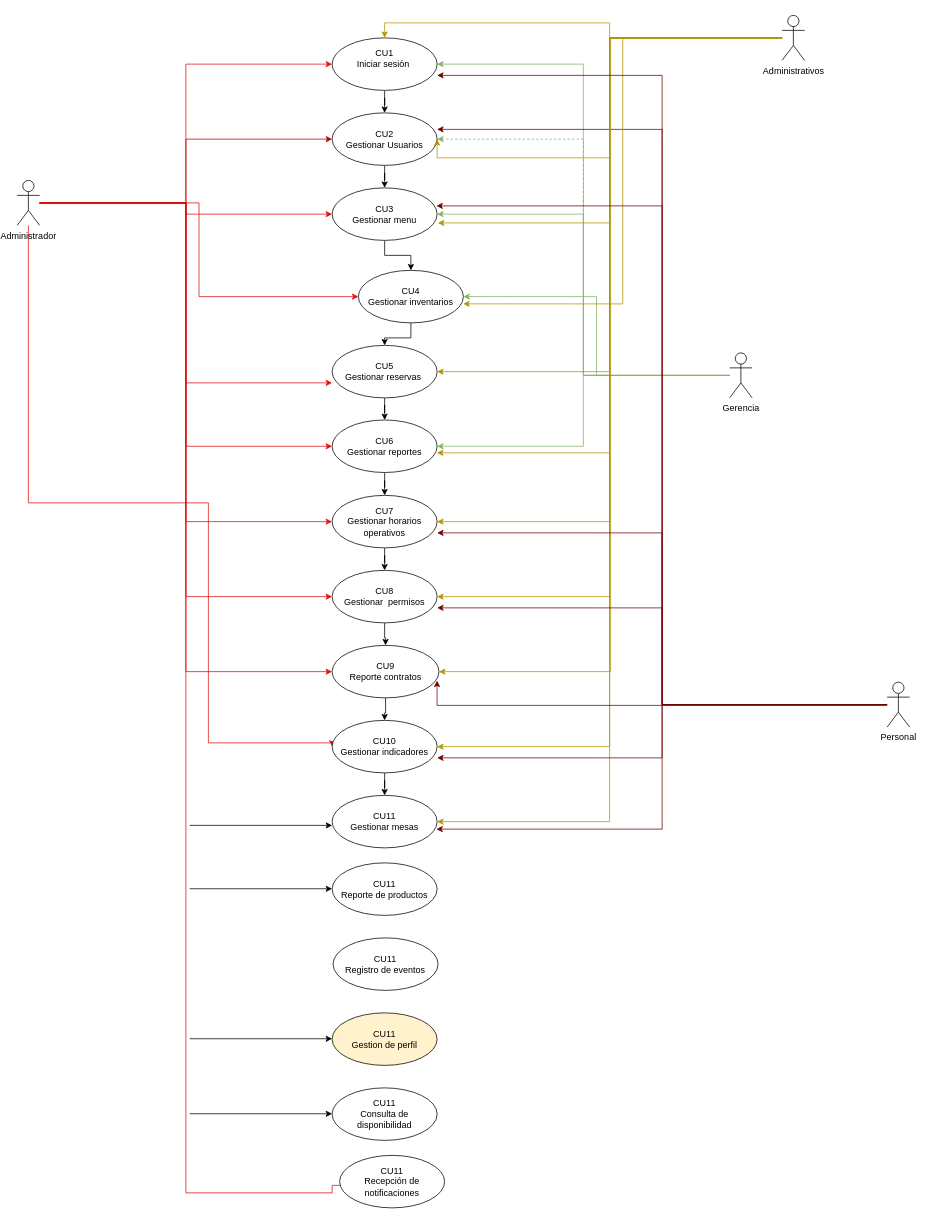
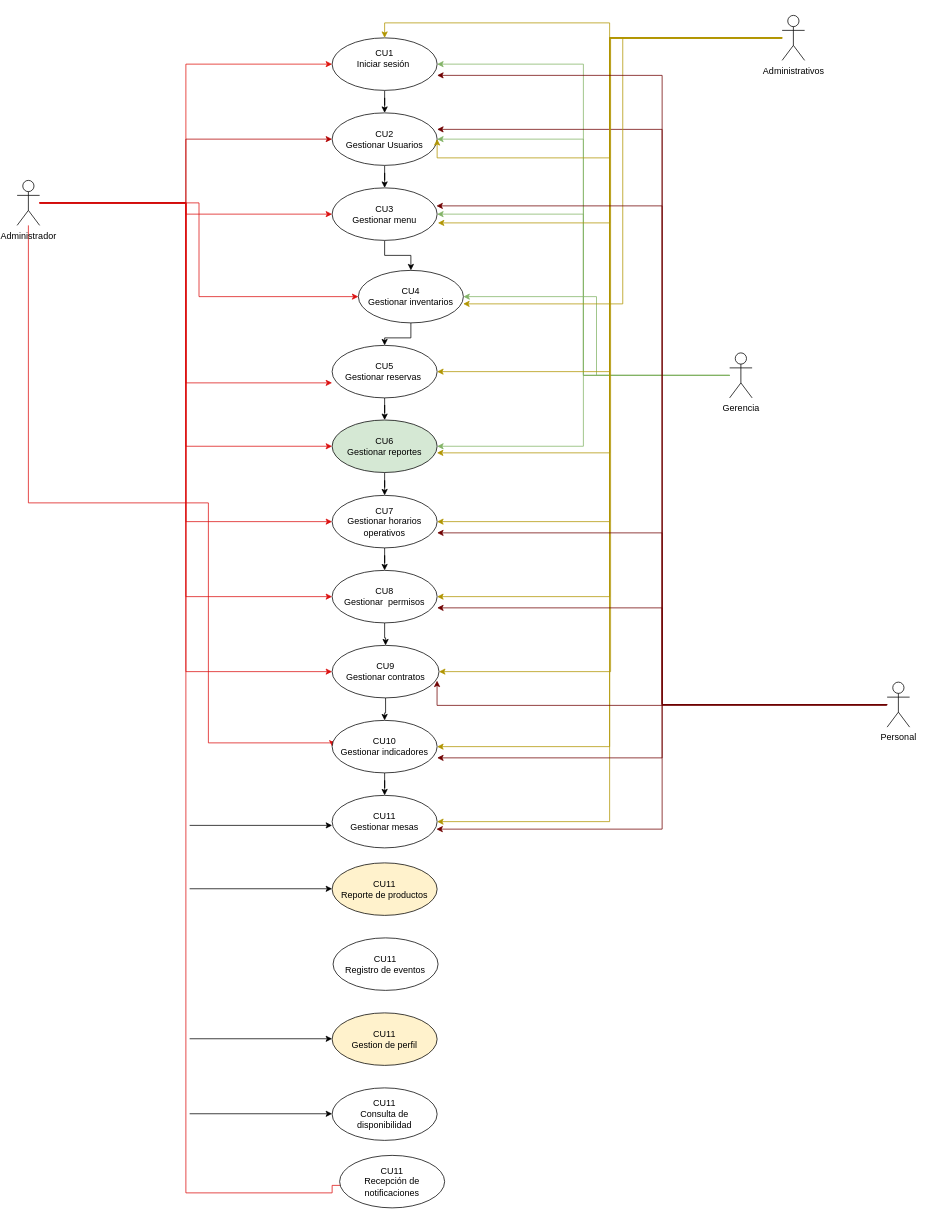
  <mxCell id="0" />
  <mxCell id="1" parent="0" />
  <mxCell id="2" style="edgeStyle=orthogonalEdgeStyle;rounded=0;orthogonalLoop=1;jettySize=auto;html=1;entryX=0;entryY=0.5;entryDx=0;entryDy=0;strokeColor=#DF130C;" edge="1" parent="1" source="12" target="39"><mxGeometry relative="1" as="geometry" /></mxCell>
  <mxCell id="3" style="edgeStyle=orthogonalEdgeStyle;rounded=0;orthogonalLoop=1;jettySize=auto;html=1;entryX=0;entryY=0.5;entryDx=0;entryDy=0;strokeColor=#DB0F0F;" edge="1" parent="1" source="12" target="32"><mxGeometry relative="1" as="geometry"><mxPoint x="420" y="290" as="targetPoint" /></mxGeometry></mxCell>
  <mxCell id="4" style="edgeStyle=orthogonalEdgeStyle;rounded=0;orthogonalLoop=1;jettySize=auto;html=1;entryX=0;entryY=0.5;entryDx=0;entryDy=0;strokeColor=#DB0F0F;" edge="1" parent="1" source="12" target="30"><mxGeometry relative="1" as="geometry" /></mxCell>
  <mxCell id="5" style="edgeStyle=orthogonalEdgeStyle;rounded=0;orthogonalLoop=1;jettySize=auto;html=1;entryX=0;entryY=0.5;entryDx=0;entryDy=0;strokeColor=#DB0F0F;" edge="1" parent="1" source="12" target="24"><mxGeometry relative="1" as="geometry" /></mxCell>
  <mxCell id="6" style="edgeStyle=orthogonalEdgeStyle;rounded=0;orthogonalLoop=1;jettySize=auto;html=1;entryX=0;entryY=0.5;entryDx=0;entryDy=0;strokeColor=#DB0F0F;" edge="1" parent="1" source="12" target="34"><mxGeometry relative="1" as="geometry" /></mxCell>
  <mxCell id="7" style="edgeStyle=orthogonalEdgeStyle;rounded=0;orthogonalLoop=1;jettySize=auto;html=1;entryX=0;entryY=0.5;entryDx=0;entryDy=0;strokeColor=#DB0F0F;" edge="1" parent="1" source="12" target="26"><mxGeometry relative="1" as="geometry" /></mxCell>
  <mxCell id="8" style="edgeStyle=orthogonalEdgeStyle;rounded=0;orthogonalLoop=1;jettySize=auto;html=1;entryX=0;entryY=0.5;entryDx=0;entryDy=0;strokeColor=#DB0F0F;" edge="1" parent="1" source="12" target="41"><mxGeometry relative="1" as="geometry" /></mxCell>
  <mxCell id="9" style="edgeStyle=orthogonalEdgeStyle;rounded=0;orthogonalLoop=1;jettySize=auto;html=1;entryX=0;entryY=0.5;entryDx=0;entryDy=0;strokeColor=#DB0F0F;" edge="1" parent="1" source="12" target="28"><mxGeometry relative="1" as="geometry"><Array as="points"><mxPoint x="275" y="670" /><mxPoint x="275" y="990" /><mxPoint x="440" y="990" /></Array></mxGeometry></mxCell>
  <mxCell id="10" style="edgeStyle=orthogonalEdgeStyle;rounded=0;orthogonalLoop=1;jettySize=auto;html=1;strokeColor=#DB0F0F;entryX=0;entryY=0.5;entryDx=0;entryDy=0;" edge="1" parent="1" source="12" target="63"><mxGeometry relative="1" as="geometry"><Array as="points"><mxPoint x="245" y="270" /><mxPoint x="245" y="1590" /><mxPoint x="440" y="1590" /><mxPoint x="440" y="1580" /><mxPoint x="511" y="1580" /><mxPoint x="511" y="1575" /></Array></mxGeometry></mxCell>
  <mxCell id="11" style="edgeStyle=orthogonalEdgeStyle;rounded=0;orthogonalLoop=1;jettySize=auto;html=1;entryX=0;entryY=0.5;entryDx=0;entryDy=0;fillColor=#e51400;strokeColor=#B20000;" edge="1" parent="1" source="12" target="22"><mxGeometry relative="1" as="geometry" /></mxCell>
  <mxCell id="12" value="&lt;font style=&quot;vertical-align: inherit;&quot;&gt;&lt;font style=&quot;vertical-align: inherit;&quot;&gt;Administrador&lt;/font&gt;&lt;/font&gt;" style="shape=umlActor;verticalLabelPosition=bottom;verticalAlign=top;html=1;outlineConnect=0;" vertex="1" parent="1"><mxGeometry x="20" y="240" width="30" height="60" as="geometry" /></mxCell>
- <mxCell id="13" style="edgeStyle=orthogonalEdgeStyle;rounded=0;orthogonalLoop=1;jettySize=auto;html=1;entryX=1;entryY=0.5;entryDx=0;entryDy=0;fillColor=#d5e8d4;strokeColor=#82b366;dashed=1;" edge="1" parent="1" source="18" target="22"><mxGeometry relative="1" as="geometry" /></mxCell>
+ <mxCell id="13" style="edgeStyle=orthogonalEdgeStyle;rounded=0;orthogonalLoop=1;jettySize=auto;html=1;entryX=1;entryY=0.5;entryDx=0;entryDy=0;fillColor=#d5e8d4;strokeColor=#82b366;" edge="1" parent="1" source="18" target="22"><mxGeometry relative="1" as="geometry" /></mxCell>
  <mxCell id="14" style="edgeStyle=orthogonalEdgeStyle;rounded=0;orthogonalLoop=1;jettySize=auto;html=1;entryX=1;entryY=0.5;entryDx=0;entryDy=0;fillColor=#d5e8d4;strokeColor=#82b366;" edge="1" parent="1" source="18" target="32"><mxGeometry relative="1" as="geometry" /></mxCell>
  <mxCell id="15" style="edgeStyle=orthogonalEdgeStyle;rounded=0;orthogonalLoop=1;jettySize=auto;html=1;entryX=1;entryY=0.5;entryDx=0;entryDy=0;fillColor=#d5e8d4;strokeColor=#82b366;" edge="1" parent="1" source="18" target="30"><mxGeometry relative="1" as="geometry" /></mxCell>
  <mxCell id="16" style="edgeStyle=orthogonalEdgeStyle;rounded=0;orthogonalLoop=1;jettySize=auto;html=1;entryX=1;entryY=0.5;entryDx=0;entryDy=0;fillColor=#d5e8d4;strokeColor=#82b366;" edge="1" parent="1" source="18" target="24"><mxGeometry relative="1" as="geometry" /></mxCell>
  <mxCell id="17" style="edgeStyle=orthogonalEdgeStyle;rounded=0;orthogonalLoop=1;jettySize=auto;html=1;entryX=1;entryY=0.5;entryDx=0;entryDy=0;fillColor=#d5e8d4;strokeColor=#82b366;" edge="1" parent="1" source="18" target="39"><mxGeometry relative="1" as="geometry" /></mxCell>
  <mxCell id="18" value="&lt;font style=&quot;vertical-align: inherit;&quot;&gt;&lt;font style=&quot;vertical-align: inherit;&quot;&gt;Gerencia&lt;/font&gt;&lt;/font&gt;" style="shape=umlActor;verticalLabelPosition=bottom;verticalAlign=top;html=1;outlineConnect=0;" vertex="1" parent="1"><mxGeometry x="970" y="470" width="30" height="60" as="geometry" /></mxCell>
  <mxCell id="19" style="edgeStyle=orthogonalEdgeStyle;rounded=0;orthogonalLoop=1;jettySize=auto;html=1;entryX=1;entryY=0.314;entryDx=0;entryDy=0;entryPerimeter=0;fillColor=#a20025;strokeColor=#6F0000;" edge="1" parent="1" source="20" target="22"><mxGeometry relative="1" as="geometry"><mxPoint x="970" y="210" as="targetPoint" /></mxGeometry></mxCell>
  <mxCell id="20" value="&lt;div&gt;&lt;font style=&quot;vertical-align: inherit;&quot;&gt;&lt;font style=&quot;vertical-align: inherit;&quot;&gt;Personal&lt;/font&gt;&lt;/font&gt;&lt;/div&gt;" style="shape=umlActor;verticalLabelPosition=bottom;verticalAlign=top;html=1;outlineConnect=0;" vertex="1" parent="1"><mxGeometry x="1180" y="909" width="30" height="60" as="geometry" /></mxCell>
  <mxCell id="21" value="" style="edgeStyle=orthogonalEdgeStyle;rounded=0;orthogonalLoop=1;jettySize=auto;html=1;" edge="1" parent="1" source="22" target="32"><mxGeometry relative="1" as="geometry" /></mxCell>
  <mxCell id="22" value="CU2&lt;div&gt;Gestionar Usuarios&lt;/div&gt;" style="ellipse;whiteSpace=wrap;html=1;" vertex="1" parent="1"><mxGeometry x="440" y="150" width="140" height="70" as="geometry" /></mxCell>
  <mxCell id="23" value="" style="edgeStyle=orthogonalEdgeStyle;rounded=0;orthogonalLoop=1;jettySize=auto;html=1;" edge="1" parent="1" source="24" target="34"><mxGeometry relative="1" as="geometry" /></mxCell>
- <mxCell id="24" value="CU6&lt;div&gt;Gestionar reportes&lt;/div&gt;" style="ellipse;whiteSpace=wrap;html=1;" vertex="1" parent="1"><mxGeometry x="440" y="559.5" width="140" height="70" as="geometry" /></mxCell>
+ <mxCell id="24" value="CU6&lt;div&gt;Gestionar reportes&lt;/div&gt;" style="ellipse;whiteSpace=wrap;html=1;fillColor=#d5e8d4;" vertex="1" parent="1"><mxGeometry x="440" y="559.5" width="140" height="70" as="geometry" /></mxCell>
  <mxCell id="25" value="" style="edgeStyle=orthogonalEdgeStyle;rounded=0;orthogonalLoop=1;jettySize=auto;html=1;" edge="1" parent="1" source="26" target="41"><mxGeometry relative="1" as="geometry" /></mxCell>
  <mxCell id="26" value="CU8&lt;div&gt;Gestionar&amp;nbsp; permisos&lt;/div&gt;" style="ellipse;whiteSpace=wrap;html=1;" vertex="1" parent="1"><mxGeometry x="440" y="760" width="140" height="70" as="geometry" /></mxCell>
  <mxCell id="27" value="" style="edgeStyle=orthogonalEdgeStyle;rounded=0;orthogonalLoop=1;jettySize=auto;html=1;" edge="1" parent="1" source="28" target="35"><mxGeometry relative="1" as="geometry" /></mxCell>
  <mxCell id="28" value="CU10&lt;div&gt;Gestionar indicadores&lt;/div&gt;" style="ellipse;whiteSpace=wrap;html=1;" vertex="1" parent="1"><mxGeometry x="440" y="960" width="140" height="70" as="geometry" /></mxCell>
  <mxCell id="29" value="" style="edgeStyle=orthogonalEdgeStyle;rounded=0;orthogonalLoop=1;jettySize=auto;html=1;" edge="1" parent="1" source="30" target="37"><mxGeometry relative="1" as="geometry" /></mxCell>
  <mxCell id="30" value="CU4&lt;div&gt;Gestionar inventarios&lt;/div&gt;" style="ellipse;whiteSpace=wrap;html=1;" vertex="1" parent="1"><mxGeometry x="475" y="360" width="140" height="70" as="geometry" /></mxCell>
  <mxCell id="31" value="" style="edgeStyle=orthogonalEdgeStyle;rounded=0;orthogonalLoop=1;jettySize=auto;html=1;" edge="1" parent="1" source="32" target="30"><mxGeometry relative="1" as="geometry" /></mxCell>
  <mxCell id="32" value="&lt;font style=&quot;vertical-align: inherit;&quot;&gt;&lt;font style=&quot;vertical-align: inherit;&quot;&gt;CU3&lt;/font&gt;&lt;/font&gt;&lt;div&gt;&lt;span style=&quot;background-color: initial;&quot;&gt;&lt;font style=&quot;vertical-align: inherit;&quot;&gt;&lt;font style=&quot;vertical-align: inherit;&quot;&gt;Gestionar menu&lt;/font&gt;&lt;/font&gt;&lt;/span&gt;&lt;/div&gt;" style="ellipse;whiteSpace=wrap;html=1;" vertex="1" parent="1"><mxGeometry x="440" y="250" width="140" height="70" as="geometry" /></mxCell>
  <mxCell id="33" value="" style="edgeStyle=orthogonalEdgeStyle;rounded=0;orthogonalLoop=1;jettySize=auto;html=1;" edge="1" parent="1" source="34" target="26"><mxGeometry relative="1" as="geometry" /></mxCell>
  <mxCell id="34" value="CU7&lt;div&gt;Gestionar horarios&lt;/div&gt;&lt;div&gt;operativos&lt;/div&gt;" style="ellipse;whiteSpace=wrap;html=1;" vertex="1" parent="1"><mxGeometry x="440" y="660" width="140" height="70" as="geometry" /></mxCell>
  <mxCell id="35" value="CU11&lt;div&gt;Gestionar mesas&lt;/div&gt;" style="ellipse;whiteSpace=wrap;html=1;" vertex="1" parent="1"><mxGeometry x="440" y="1060" width="140" height="70" as="geometry" /></mxCell>
  <mxCell id="36" value="" style="edgeStyle=orthogonalEdgeStyle;rounded=0;orthogonalLoop=1;jettySize=auto;html=1;" edge="1" parent="1" source="37" target="24"><mxGeometry relative="1" as="geometry" /></mxCell>
  <mxCell id="37" value="CU5&lt;div&gt;Gestionar reservas&amp;nbsp;&lt;/div&gt;" style="ellipse;whiteSpace=wrap;html=1;" vertex="1" parent="1"><mxGeometry x="440" y="460" width="140" height="70" as="geometry" /></mxCell>
  <mxCell id="38" value="" style="edgeStyle=orthogonalEdgeStyle;rounded=0;orthogonalLoop=1;jettySize=auto;html=1;" edge="1" parent="1" source="39" target="22"><mxGeometry relative="1" as="geometry" /></mxCell>
  <mxCell id="39" value="&lt;div&gt;CU1&lt;/div&gt;Iniciar sesión&amp;nbsp;&lt;div&gt;&lt;br&gt;&lt;/div&gt;" style="ellipse;whiteSpace=wrap;html=1;" vertex="1" parent="1"><mxGeometry x="440" y="50" width="140" height="70" as="geometry" /></mxCell>
  <mxCell id="40" value="" style="edgeStyle=orthogonalEdgeStyle;rounded=0;orthogonalLoop=1;jettySize=auto;html=1;" edge="1" parent="1" source="41" target="28"><mxGeometry relative="1" as="geometry" /></mxCell>
- <mxCell id="41" value="CU9&lt;div&gt;Reporte contratos&lt;/div&gt;" style="ellipse;whiteSpace=wrap;html=1;" vertex="1" parent="1"><mxGeometry x="440" y="860" width="142.5" height="70" as="geometry" /></mxCell>
+ <mxCell id="41" value="CU9&lt;div&gt;Gestionar contratos&lt;/div&gt;" style="ellipse;whiteSpace=wrap;html=1;" vertex="1" parent="1"><mxGeometry x="440" y="860" width="142.5" height="70" as="geometry" /></mxCell>
  <mxCell id="42" style="edgeStyle=orthogonalEdgeStyle;rounded=0;orthogonalLoop=1;jettySize=auto;html=1;entryX=0;entryY=0.714;entryDx=0;entryDy=0;entryPerimeter=0;strokeColor=#DB0F0F;" edge="1" parent="1" source="12" target="37"><mxGeometry relative="1" as="geometry" /></mxCell>
  <mxCell id="43" style="edgeStyle=orthogonalEdgeStyle;rounded=0;orthogonalLoop=1;jettySize=auto;html=1;entryX=0.5;entryY=0;entryDx=0;entryDy=0;fillColor=#e3c800;strokeColor=#B09500;" edge="1" parent="1" source="51" target="39"><mxGeometry relative="1" as="geometry" /></mxCell>
  <mxCell id="44" style="edgeStyle=orthogonalEdgeStyle;rounded=0;orthogonalLoop=1;jettySize=auto;html=1;entryX=1;entryY=0.5;entryDx=0;entryDy=0;fillColor=#e3c800;strokeColor=#B09500;" edge="1" parent="1" source="51" target="22"><mxGeometry relative="1" as="geometry"><Array as="points"><mxPoint x="810" y="50" /><mxPoint x="810" y="210" /><mxPoint x="580" y="210" /></Array></mxGeometry></mxCell>
  <mxCell id="45" style="edgeStyle=orthogonalEdgeStyle;rounded=0;orthogonalLoop=1;jettySize=auto;html=1;entryX=1;entryY=0.5;entryDx=0;entryDy=0;fillColor=#e3c800;strokeColor=#B09500;" edge="1" parent="1" source="51" target="37"><mxGeometry relative="1" as="geometry" /></mxCell>
  <mxCell id="46" style="edgeStyle=orthogonalEdgeStyle;rounded=0;orthogonalLoop=1;jettySize=auto;html=1;entryX=1;entryY=0.5;entryDx=0;entryDy=0;fillColor=#e3c800;strokeColor=#B09500;" edge="1" parent="1" source="51" target="34"><mxGeometry relative="1" as="geometry" /></mxCell>
  <mxCell id="47" style="edgeStyle=orthogonalEdgeStyle;rounded=0;orthogonalLoop=1;jettySize=auto;html=1;entryX=1;entryY=0.5;entryDx=0;entryDy=0;fillColor=#e3c800;strokeColor=#B09500;" edge="1" parent="1" source="51" target="26"><mxGeometry relative="1" as="geometry" /></mxCell>
  <mxCell id="48" style="edgeStyle=orthogonalEdgeStyle;rounded=0;orthogonalLoop=1;jettySize=auto;html=1;entryX=1;entryY=0.5;entryDx=0;entryDy=0;fillColor=#e3c800;strokeColor=#B09500;" edge="1" parent="1" source="51" target="28"><mxGeometry relative="1" as="geometry" /></mxCell>
  <mxCell id="49" style="edgeStyle=orthogonalEdgeStyle;rounded=0;orthogonalLoop=1;jettySize=auto;html=1;entryX=1;entryY=0.5;entryDx=0;entryDy=0;fillColor=#e3c800;strokeColor=#B09500;" edge="1" parent="1" source="51" target="41"><mxGeometry relative="1" as="geometry" /></mxCell>
  <mxCell id="50" style="edgeStyle=orthogonalEdgeStyle;rounded=0;orthogonalLoop=1;jettySize=auto;html=1;entryX=1;entryY=0.5;entryDx=0;entryDy=0;fillColor=#e3c800;strokeColor=#B09500;" edge="1" parent="1" source="51" target="35"><mxGeometry relative="1" as="geometry" /></mxCell>
  <mxCell id="51" value="Administrativos" style="shape=umlActor;verticalLabelPosition=bottom;verticalAlign=top;html=1;outlineConnect=0;" vertex="1" parent="1"><mxGeometry x="1040" y="20" width="30" height="60" as="geometry" /></mxCell>
  <mxCell id="52" style="edgeStyle=orthogonalEdgeStyle;rounded=0;orthogonalLoop=1;jettySize=auto;html=1;entryX=1.007;entryY=0.667;entryDx=0;entryDy=0;entryPerimeter=0;fillColor=#e3c800;strokeColor=#B09500;" edge="1" parent="1" source="51" target="32"><mxGeometry relative="1" as="geometry" /></mxCell>
  <mxCell id="53" style="edgeStyle=orthogonalEdgeStyle;rounded=0;orthogonalLoop=1;jettySize=auto;html=1;entryX=0.998;entryY=0.638;entryDx=0;entryDy=0;entryPerimeter=0;fillColor=#e3c800;strokeColor=#B09500;" edge="1" parent="1" source="51" target="30"><mxGeometry relative="1" as="geometry" /></mxCell>
  <mxCell id="54" style="edgeStyle=orthogonalEdgeStyle;rounded=0;orthogonalLoop=1;jettySize=auto;html=1;entryX=0.998;entryY=0.626;entryDx=0;entryDy=0;entryPerimeter=0;fillColor=#e3c800;strokeColor=#B09500;" edge="1" parent="1" source="51" target="24"><mxGeometry relative="1" as="geometry" /></mxCell>
  <mxCell id="55" style="edgeStyle=orthogonalEdgeStyle;rounded=0;orthogonalLoop=1;jettySize=auto;html=1;entryX=1;entryY=0.714;entryDx=0;entryDy=0;entryPerimeter=0;fillColor=#a20025;strokeColor=#6F0000;" edge="1" parent="1" source="20" target="39"><mxGeometry relative="1" as="geometry" /></mxCell>
  <mxCell id="56" style="edgeStyle=orthogonalEdgeStyle;rounded=0;orthogonalLoop=1;jettySize=auto;html=1;entryX=1;entryY=0.714;entryDx=0;entryDy=0;entryPerimeter=0;fillColor=#a20025;strokeColor=#6F0000;" edge="1" parent="1" source="20" target="34"><mxGeometry relative="1" as="geometry" /></mxCell>
  <mxCell id="57" style="edgeStyle=orthogonalEdgeStyle;rounded=0;orthogonalLoop=1;jettySize=auto;html=1;entryX=1;entryY=0.714;entryDx=0;entryDy=0;entryPerimeter=0;fillColor=#a20025;strokeColor=#6F0000;" edge="1" parent="1" source="20" target="26"><mxGeometry relative="1" as="geometry" /></mxCell>
  <mxCell id="58" style="edgeStyle=orthogonalEdgeStyle;rounded=0;orthogonalLoop=1;jettySize=auto;html=1;entryX=1;entryY=0.714;entryDx=0;entryDy=0;entryPerimeter=0;fillColor=#a20025;strokeColor=#6F0000;" edge="1" parent="1" source="20" target="28"><mxGeometry relative="1" as="geometry" /></mxCell>
  <mxCell id="59" style="edgeStyle=orthogonalEdgeStyle;rounded=0;orthogonalLoop=1;jettySize=auto;html=1;entryX=0.993;entryY=0.643;entryDx=0;entryDy=0;entryPerimeter=0;fillColor=#a20025;strokeColor=#6F0000;" edge="1" parent="1" source="20" target="35"><mxGeometry relative="1" as="geometry" /></mxCell>
  <mxCell id="60" style="edgeStyle=orthogonalEdgeStyle;rounded=0;orthogonalLoop=1;jettySize=auto;html=1;entryX=0.993;entryY=0.343;entryDx=0;entryDy=0;entryPerimeter=0;fillColor=#a20025;strokeColor=#6F0000;" edge="1" parent="1" source="20" target="32"><mxGeometry relative="1" as="geometry" /></mxCell>
  <mxCell id="61" style="edgeStyle=orthogonalEdgeStyle;rounded=0;orthogonalLoop=1;jettySize=auto;html=1;entryX=0.982;entryY=0.671;entryDx=0;entryDy=0;entryPerimeter=0;fillColor=#a20025;strokeColor=#6F0000;" edge="1" parent="1" target="41"><mxGeometry relative="1" as="geometry"><mxPoint x="1179" y="939" as="sourcePoint" /><mxPoint x="550.008" y="925.03" as="targetPoint" /><Array as="points"><mxPoint x="1179" y="940" /><mxPoint x="580" y="940" /></Array></mxGeometry></mxCell>
- <mxCell id="62" value="CU11&lt;div&gt;Reporte de productos&lt;/div&gt;" style="ellipse;whiteSpace=wrap;html=1;" vertex="1" parent="1"><mxGeometry x="440" y="1150" width="140" height="70" as="geometry" /></mxCell>
+ <mxCell id="62" value="CU11&lt;div&gt;Reporte de productos&lt;/div&gt;" style="ellipse;whiteSpace=wrap;html=1;fillColor=#fff2cc;" vertex="1" parent="1"><mxGeometry x="440" y="1150" width="140" height="70" as="geometry" /></mxCell>
  <mxCell id="63" value="CU11&lt;div&gt;Recepción de notificaciones&lt;/div&gt;" style="ellipse;whiteSpace=wrap;html=1;" vertex="1" parent="1"><mxGeometry x="450" y="1540" width="140" height="70" as="geometry" /></mxCell>
  <mxCell id="64" value="CU11&lt;div&gt;Consulta de disponibilidad&lt;/div&gt;" style="ellipse;whiteSpace=wrap;html=1;" vertex="1" parent="1"><mxGeometry x="440" y="1450" width="140" height="70" as="geometry" /></mxCell>
  <mxCell id="65" value="CU11&lt;div&gt;Gestion de perfil&lt;/div&gt;" style="ellipse;whiteSpace=wrap;html=1;fillColor=#fff2cc;" vertex="1" parent="1"><mxGeometry x="440" y="1350" width="140" height="70" as="geometry" /></mxCell>
  <mxCell id="66" value="CU11&lt;div&gt;Registro de eventos&lt;/div&gt;" style="ellipse;whiteSpace=wrap;html=1;" vertex="1" parent="1"><mxGeometry x="441.25" y="1250" width="140" height="70" as="geometry" /></mxCell>
  <mxCell id="67" value="" style="endArrow=classic;html=1;rounded=0;" edge="1" parent="1"><mxGeometry width="50" height="50" relative="1" as="geometry"><mxPoint x="250" y="1100" as="sourcePoint" /><mxPoint x="440" y="1100" as="targetPoint" /></mxGeometry></mxCell>
  <mxCell id="68" value="" style="endArrow=classic;html=1;rounded=0;" edge="1" parent="1"><mxGeometry width="50" height="50" relative="1" as="geometry"><mxPoint x="250" y="1184.5" as="sourcePoint" /><mxPoint x="440" y="1184.5" as="targetPoint" /></mxGeometry></mxCell>
  <mxCell id="69" value="" style="endArrow=classic;html=1;rounded=0;" edge="1" parent="1"><mxGeometry width="50" height="50" relative="1" as="geometry"><mxPoint x="250" y="1384.5" as="sourcePoint" /><mxPoint x="440" y="1384.5" as="targetPoint" /></mxGeometry></mxCell>
  <mxCell id="70" value="" style="endArrow=classic;html=1;rounded=0;" edge="1" parent="1"><mxGeometry width="50" height="50" relative="1" as="geometry"><mxPoint x="250" y="1484.5" as="sourcePoint" /><mxPoint x="440" y="1484.5" as="targetPoint" /></mxGeometry></mxCell>
